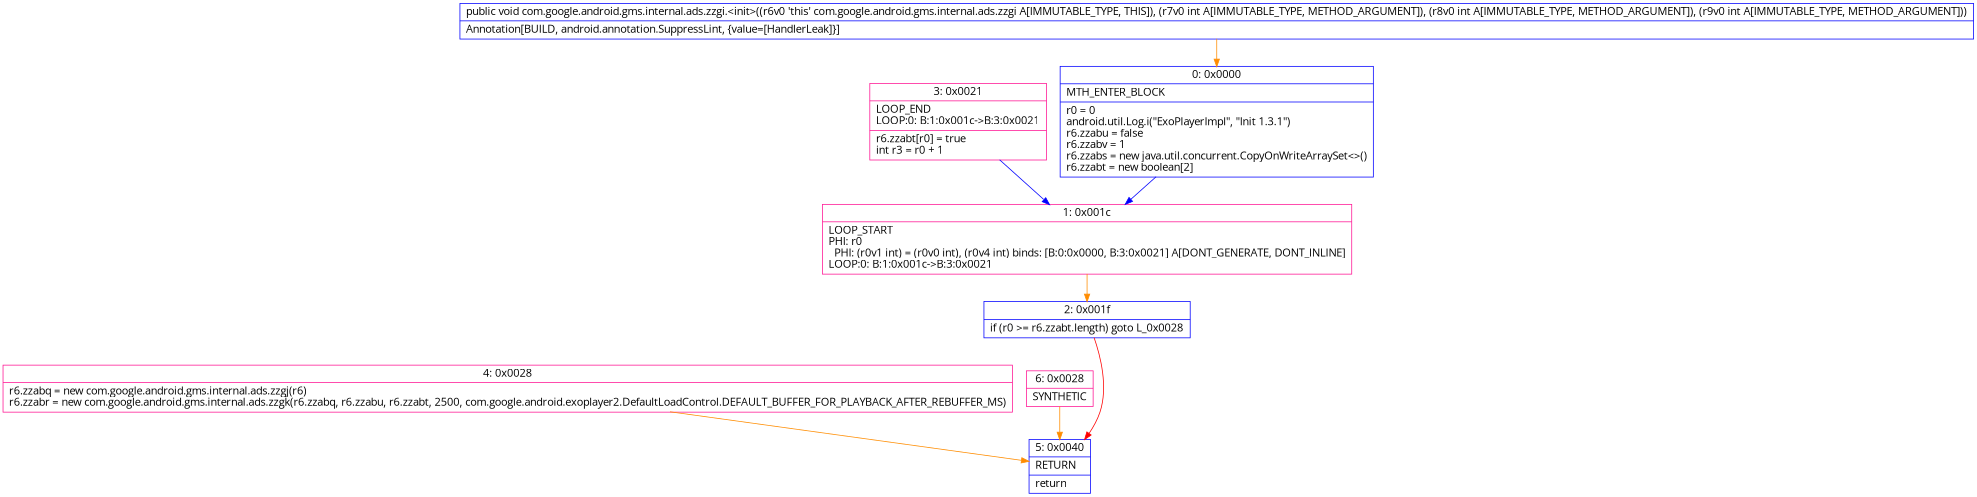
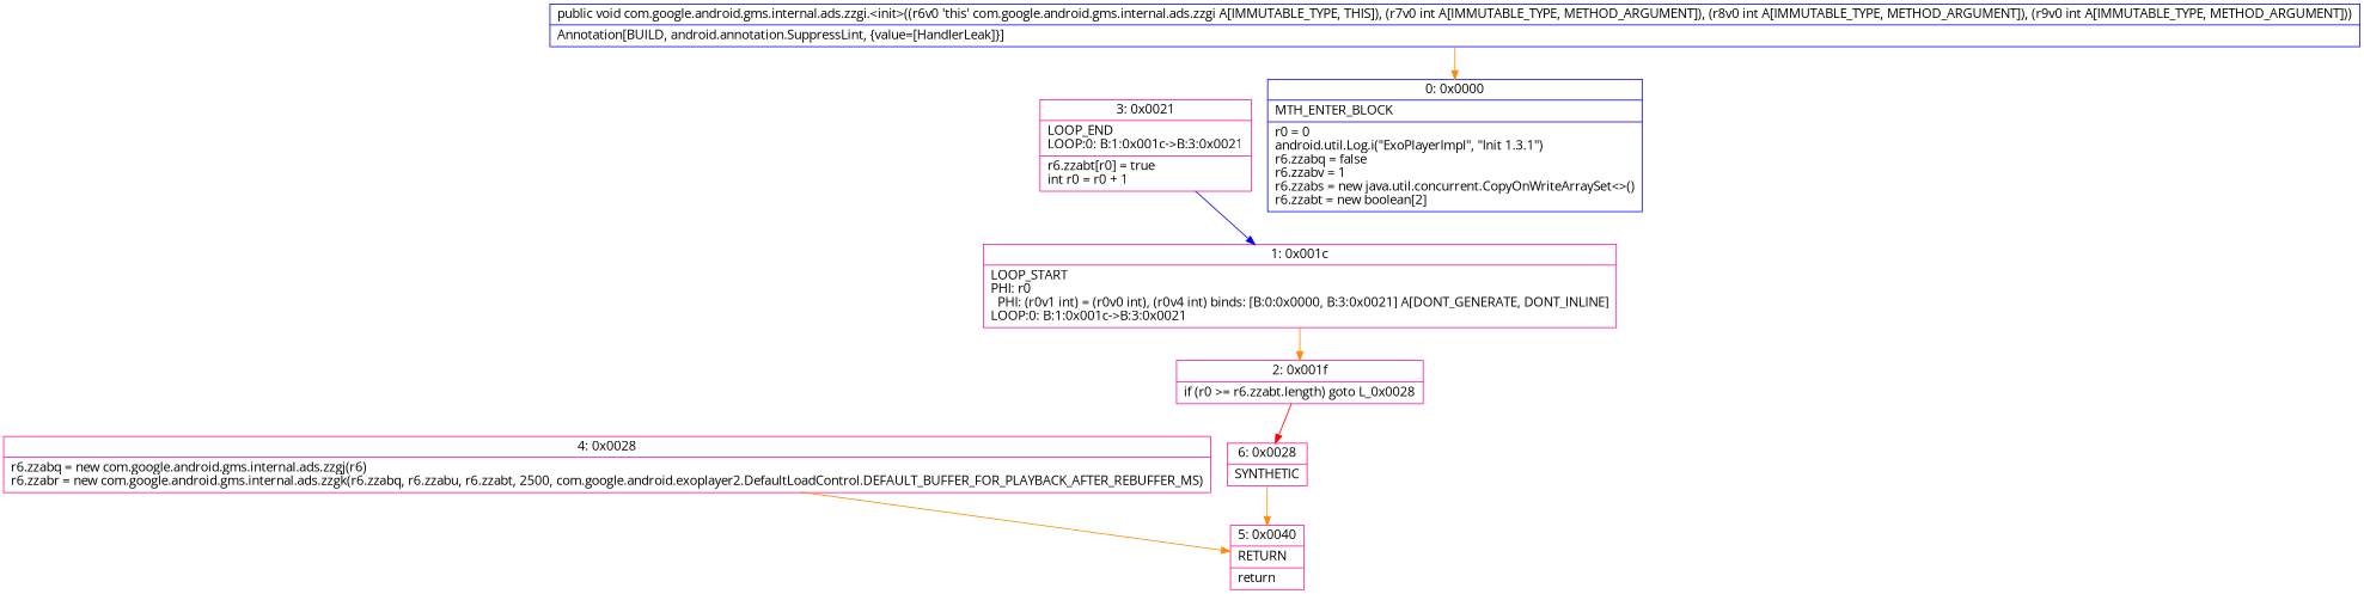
  digraph {
    fontname="Open Sans"
    node [color=deeppink fontname="Open Sans" shape=record]
    edge [color=darkorange fontname="Open Sans"]
-   n1 [color=blue label="{0\:\ 0x0000|MTH_ENTER_BLOCK\l|r0 = 0\landroid.util.Log.i(\"ExoPlayerImpl\", \"Init 1.3.1\")\lr6.zzabu = false\lr6.zzabv = 1\lr6.zzabs = new java.util.concurrent.CopyOnWriteArraySet\<\>()\lr6.zzabt = new boolean[2]\l}"]
+   n1 [color=blue label="{0\:\ 0x0000|MTH_ENTER_BLOCK\l|r0 = 0\landroid.util.Log.i(\"ExoPlayerImpl\", \"Init 1.3.1\")\lr6.zzabq = false\lr6.zzabv = 1\lr6.zzabs = new java.util.concurrent.CopyOnWriteArraySet\<\>()\lr6.zzabt = new boolean[2]\l}"]
    n2 [label="{1\:\ 0x001c|LOOP_START\lPHI: r0 \l  PHI: (r0v1 int) = (r0v0 int), (r0v4 int) binds: [B:0:0x0000, B:3:0x0021] A[DONT_GENERATE, DONT_INLINE]\lLOOP:0: B:1:0x001c\-\>B:3:0x0021\l}"]
-   n3 [color=blue label="{2\:\ 0x001f|if (r0 \>= r6.zzabt.length) goto L_0x0028\l}"]
+   n3 [label="{2\:\ 0x001f|if (r0 \>= r6.zzabt.length) goto L_0x0028\l}"]
    n4 [label="{6\:\ 0x0028|SYNTHETIC\l}"]
-   n5 [label="{3\:\ 0x0021|LOOP_END\lLOOP:0: B:1:0x001c\-\>B:3:0x0021\l|r6.zzabt[r0] = true\lint r3 = r0 + 1\l}"]
-   n6 [color=blue label="{5\:\ 0x0040|RETURN\l|return\l}"]
+   n5 [label="{3\:\ 0x0021|LOOP_END\lLOOP:0: B:1:0x001c\-\>B:3:0x0021\l|r6.zzabt[r0] = true\lint r0 = r0 + 1\l}"]
+   n6 [label="{5\:\ 0x0040|RETURN\l|return\l}"]
    n7 [label="{4\:\ 0x0028|r6.zzabq = new com.google.android.gms.internal.ads.zzgj(r6)\lr6.zzabr = new com.google.android.gms.internal.ads.zzgk(r6.zzabq, r6.zzabu, r6.zzabt, 2500, com.google.android.exoplayer2.DefaultLoadControl.DEFAULT_BUFFER_FOR_PLAYBACK_AFTER_REBUFFER_MS)\l}"]
    n8 [color=blue label="{public void com.google.android.gms.internal.ads.zzgi.\<init\>((r6v0 'this' com.google.android.gms.internal.ads.zzgi A[IMMUTABLE_TYPE, THIS]), (r7v0 int A[IMMUTABLE_TYPE, METHOD_ARGUMENT]), (r8v0 int A[IMMUTABLE_TYPE, METHOD_ARGUMENT]), (r9v0 int A[IMMUTABLE_TYPE, METHOD_ARGUMENT]))  | Annotation[BUILD, android.annotation.SuppressLint, \{value=[HandlerLeak]\}]\l}"]
-   n1 -> n2 [color=blue]
    n2 -> n3
-   n3 -> n6 [color=red]
+   n3 -> n4 [color=red]
    n4 -> n6
    n5 -> n2 [color=blue]
    n7 -> n6
    n8 -> n1
  }
